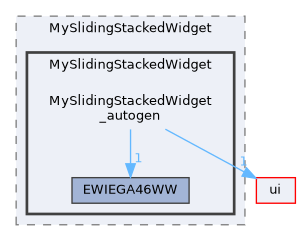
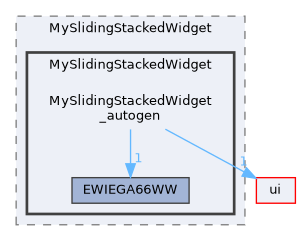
  digraph {
    compound=true
    node [fontname=Helvetica fontsize=10 shape=box style=filled]
    edge [color=steelblue1 fontcolor=steelblue1 fontname=Helvetica fontsize=10 headlabel=1 labeldistance=1.5 labelfontname=Helvetica labelfontsize=10]
    n1 [height=0.2 label="MySlidingStackedWidget\l_autogen" shape=plaintext width=0.4 style=""]
-   n2 [color=grey25 fillcolor="#a2b4d6" height=0.2 label=EWIEGA46WW width=0.4]
+   n2 [color=grey25 fillcolor="#a2b4d6" height=0.2 label=EWIEGA66WW width=0.4]
    n3 [color=red fillcolor="#edf0f7" height=0.2 label=ui width=0.4]
    subgraph cluster_1 {
      bgcolor="#edf0f7"
      fontname=Helvetica
      fontsize=10
      label=MySlidingStackedWidget
      pencolor=grey50
      style="filled,dashed"
      subgraph cluster_2 {
        bgcolor="#edf0f7"
        fontname=Helvetica
        fontsize=10
        label=MySlidingStackedWidget
        pencolor=grey25
        style="filled,bold"
        n1
        n2
      }
    }
    n1 -> n2
    n1 -> n3
  }
